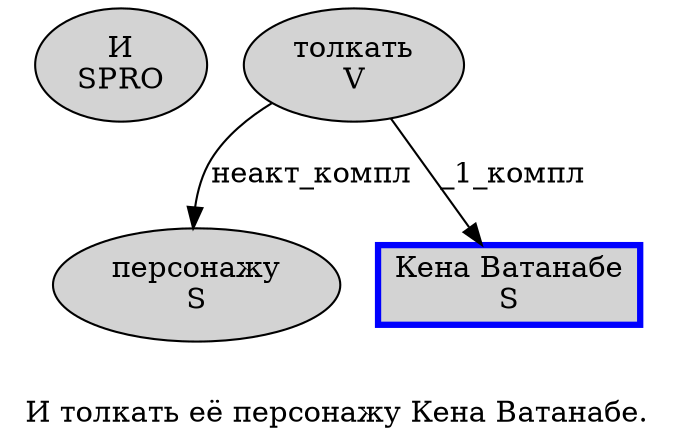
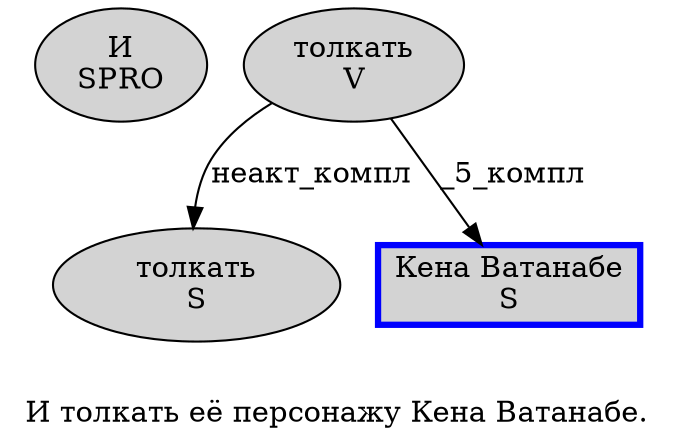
  digraph {
    label="И толкать её персонажу Кена Ватанабе."
    node [fillcolor=lightgray penwidth=1 shape=ellipse style=filled]
    n1 [label="И\nSPRO"]
    n2 [label="толкать\nV"]
-   n3 [label="персонажу\nS"]
+   n3 [label="толкать\nS"]
    n4 [color=blue label="Кена Ватанабе\nS" penwidth=3 shape=box]
    n2 -> n3 [label="неакт_компл"]
-   n2 -> n4 [label="_1_компл"]
+   n2 -> n4 [label="_5_компл"]
  }
